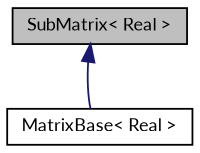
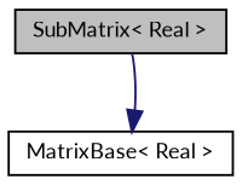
  digraph {
    fontname=Lato
    node [color=black fontname=Lato fontsize=10 shape=record style=filled]
    n1 [fillcolor=grey75 fontcolor=black height=0.2 label="SubMatrix\< Real \>" width=0.4]
    n2 [fillcolor=white height=0.2 label="MatrixBase\< Real \>" width=0.4]
-   n1 -> n2 [color=midnightblue dir=back fontname=Lato fontsize=10 labelfontname=Helvetica labelfontsize=10 style=solid]
+   n2 -> n1 [color=midnightblue dir=back fontname=Lato fontsize=10 labelfontname=Helvetica labelfontsize=10 style=solid]
  }
